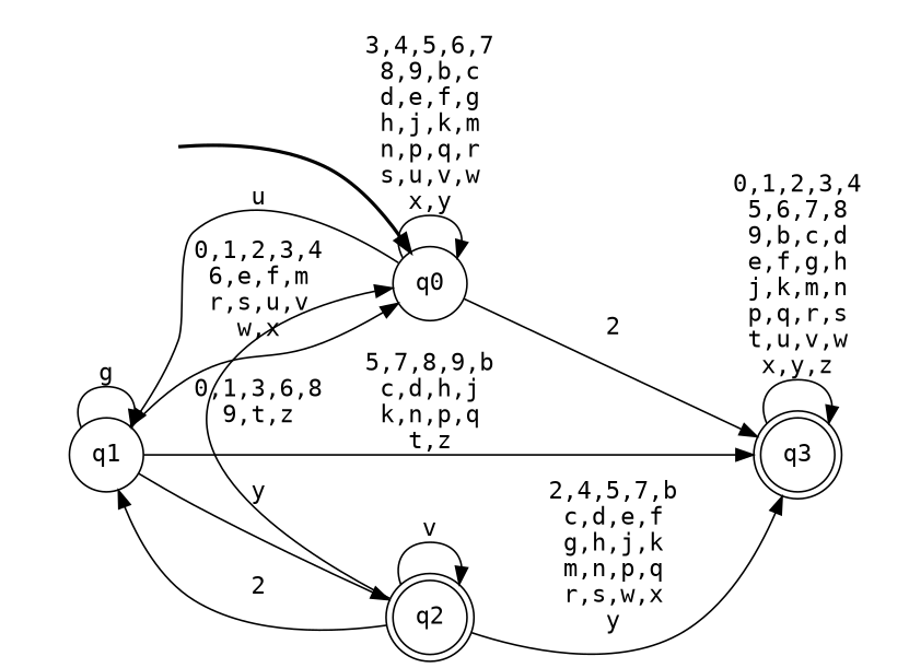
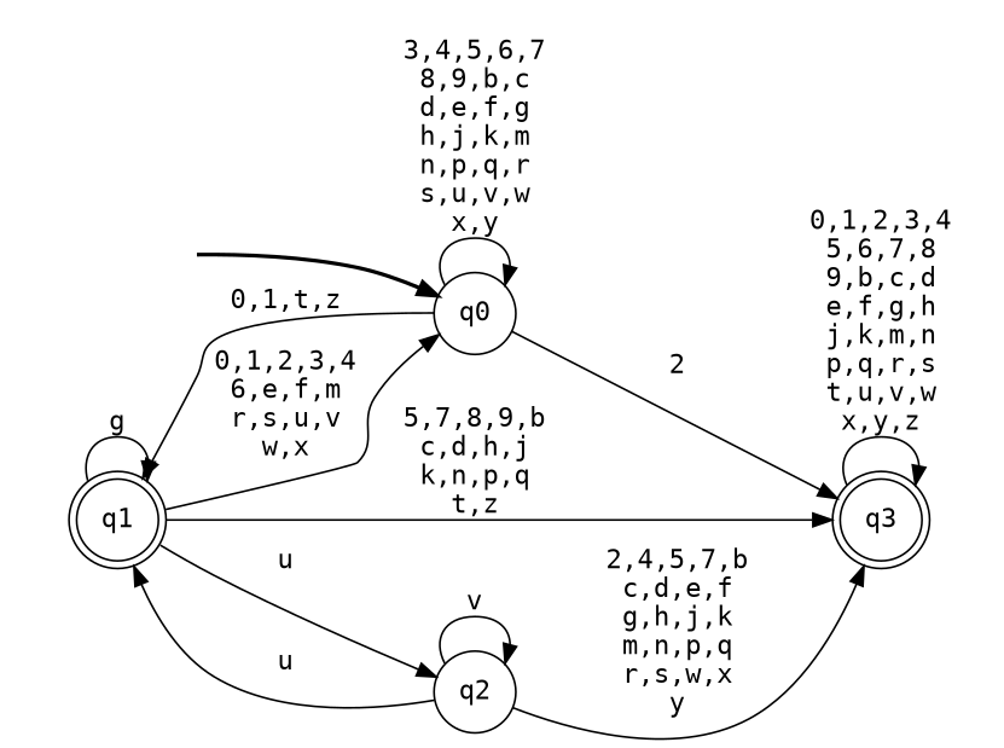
  digraph {
    fontname="DejaVu Sans Mono"
    rankdir=LR
    node [fontname="DejaVu Sans Mono" shape=circle style="rounded,filled" color=black fillcolor=white]
    edge [fontname="DejaVu Sans Mono"]
    __start0 [height=0 shape=none style=invis width=0 color="" fillcolor=""]
    n2 [label=q0]
-   n3 [label=q1]
+   n3 [label=q1 shape=doublecircle]
    n4 [label=q3 shape=doublecircle style=filled]
-   n5 [label=q2 shape=doublecircle style=filled]
+   n5 [label=q2 style=filled]
    subgraph cluster_1 {
      nodesep=0.15
      ranksep=0.15
      style=invis
      __start0
      n2
    }
    __start0 -> n2 [penwidth=2]
    n2 -> n2 [label="3,4,5,6,7\n8,9,b,c\nd,e,f,g\nh,j,k,m\nn,p,q,r\ns,u,v,w\nx,y"]
-   n2 -> n3 [label=u]
+   n2 -> n3 [label="0,1,t,z"]
    n2 -> n4 [label=2]
    n3 -> n2 [label="0,1,2,3,4\n6,e,f,m\nr,s,u,v\nw,x"]
    n3 -> n3 [label=g]
    n3 -> n4 [label="5,7,8,9,b\nc,d,h,j\nk,n,p,q\nt,z"]
-   n3 -> n5 [label=y]
+   n3 -> n5 [label=u]
    n4 -> n4 [label="0,1,2,3,4\n5,6,7,8\n9,b,c,d\ne,f,g,h\nj,k,m,n\np,q,r,s\nt,u,v,w\nx,y,z"]
-   n5 -> n2 [label="0,1,3,6,8\n9,t,z"]
-   n5 -> n3 [label=2]
+   n5 -> n3 [label=u]
    n5 -> n4 [label="2,4,5,7,b\nc,d,e,f\ng,h,j,k\nm,n,p,q\nr,s,w,x\ny"]
    n5 -> n5 [label=v]
  }
